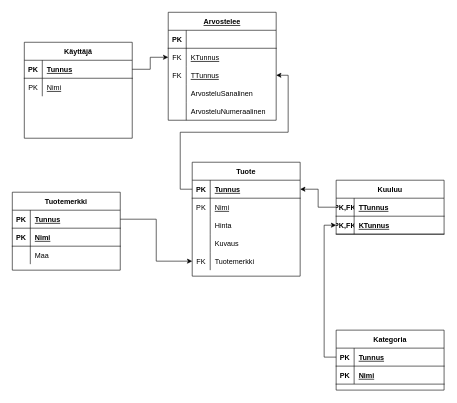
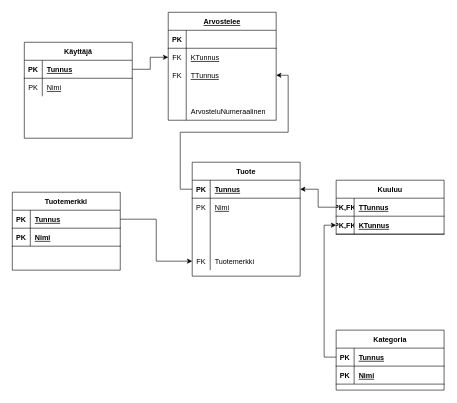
  <mxCell id="0" />
  <mxCell id="1" parent="0" />
  <mxCell id="2" value="Käyttäjä" style="shape=table;startSize=30;container=1;collapsible=1;childLayout=tableLayout;fixedRows=1;rowLines=0;fontStyle=1;align=center;resizeLast=1;" vertex="1" parent="1"><mxGeometry x="40" y="70" width="180" height="160" as="geometry" /></mxCell>
  <mxCell id="3" value="" style="shape=partialRectangle;collapsible=0;dropTarget=0;pointerEvents=0;fillColor=none;top=0;left=0;bottom=1;right=0;points=[[0,0.5],[1,0.5]];portConstraint=eastwest;" vertex="1" parent="2"><mxGeometry y="30" width="180" height="30" as="geometry" /></mxCell>
  <mxCell id="4" value="PK" style="shape=partialRectangle;connectable=0;fillColor=none;top=0;left=0;bottom=0;right=0;fontStyle=1;overflow=hidden;" vertex="1" parent="3"><mxGeometry width="30" height="30" as="geometry" /></mxCell>
  <mxCell id="5" value="Tunnus" style="shape=partialRectangle;connectable=0;fillColor=none;top=0;left=0;bottom=0;right=0;align=left;spacingLeft=6;fontStyle=5;overflow=hidden;" vertex="1" parent="3"><mxGeometry x="30" width="150" height="30" as="geometry" /></mxCell>
  <mxCell id="6" value="" style="shape=partialRectangle;collapsible=0;dropTarget=0;pointerEvents=0;fillColor=none;top=0;left=0;bottom=0;right=0;points=[[0,0.5],[1,0.5]];portConstraint=eastwest;" vertex="1" parent="2"><mxGeometry y="60" width="180" height="30" as="geometry" /></mxCell>
  <mxCell id="7" value="PK" style="shape=partialRectangle;connectable=0;fillColor=none;top=0;left=0;bottom=0;right=0;editable=1;overflow=hidden;" vertex="1" parent="6"><mxGeometry width="30" height="30" as="geometry" /></mxCell>
  <mxCell id="8" value="Nimi" style="shape=partialRectangle;connectable=0;fillColor=none;top=0;left=0;bottom=0;right=0;align=left;spacingLeft=6;overflow=hidden;fontStyle=4" vertex="1" parent="6"><mxGeometry x="30" width="150" height="30" as="geometry" /></mxCell>
  <mxCell id="9" value="" style="shape=partialRectangle;collapsible=0;dropTarget=0;pointerEvents=0;fillColor=none;top=0;left=0;bottom=0;right=0;points=[[0,0.5],[1,0.5]];portConstraint=eastwest;" vertex="1" parent="2"><mxGeometry y="90" width="180" height="30" as="geometry" /></mxCell>
  <mxCell id="10" value="" style="shape=partialRectangle;connectable=0;fillColor=none;top=0;left=0;bottom=0;right=0;editable=1;overflow=hidden;" vertex="1" parent="9"><mxGeometry width="30" height="30" as="geometry" /></mxCell>
  <mxCell id="11" value="" style="shape=partialRectangle;collapsible=0;dropTarget=0;pointerEvents=0;fillColor=none;top=0;left=0;bottom=0;right=0;points=[[0,0.5],[1,0.5]];portConstraint=eastwest;" vertex="1" parent="2"><mxGeometry y="120" width="180" height="30" as="geometry" /></mxCell>
  <mxCell id="12" value="" style="shape=partialRectangle;connectable=0;fillColor=none;top=0;left=0;bottom=0;right=0;editable=1;overflow=hidden;" vertex="1" parent="11"><mxGeometry width="30" height="30" as="geometry" /></mxCell>
  <mxCell id="13" value="Arvostelee" style="shape=table;startSize=30;container=1;collapsible=1;childLayout=tableLayout;fixedRows=1;rowLines=0;fontStyle=5;align=center;resizeLast=1;" vertex="1" parent="1"><mxGeometry x="280" y="20" width="180" height="180" as="geometry" /></mxCell>
  <mxCell id="14" value="" style="shape=partialRectangle;collapsible=0;dropTarget=0;pointerEvents=0;fillColor=none;top=0;left=0;bottom=1;right=0;points=[[0,0.5],[1,0.5]];portConstraint=eastwest;" vertex="1" parent="13"><mxGeometry y="30" width="180" height="30" as="geometry" /></mxCell>
  <mxCell id="15" value="PK" style="shape=partialRectangle;connectable=0;fillColor=none;top=0;left=0;bottom=0;right=0;fontStyle=1;overflow=hidden;" vertex="1" parent="14"><mxGeometry width="30" height="30" as="geometry" /></mxCell>
  <mxCell id="16" value="" style="shape=partialRectangle;collapsible=0;dropTarget=0;pointerEvents=0;fillColor=none;top=0;left=0;bottom=0;right=0;points=[[0,0.5],[1,0.5]];portConstraint=eastwest;" vertex="1" parent="13"><mxGeometry y="60" width="180" height="30" as="geometry" /></mxCell>
  <mxCell id="17" value="FK" style="shape=partialRectangle;connectable=0;fillColor=none;top=0;left=0;bottom=0;right=0;editable=1;overflow=hidden;" vertex="1" parent="16"><mxGeometry width="30" height="30" as="geometry" /></mxCell>
  <mxCell id="18" value="KTunnus" style="shape=partialRectangle;connectable=0;fillColor=none;top=0;left=0;bottom=0;right=0;align=left;spacingLeft=6;overflow=hidden;fontStyle=4" vertex="1" parent="16"><mxGeometry x="30" width="150" height="30" as="geometry" /></mxCell>
  <mxCell id="19" value="" style="shape=partialRectangle;collapsible=0;dropTarget=0;pointerEvents=0;fillColor=none;top=0;left=0;bottom=0;right=0;points=[[0,0.5],[1,0.5]];portConstraint=eastwest;" vertex="1" parent="13"><mxGeometry y="90" width="180" height="30" as="geometry" /></mxCell>
  <mxCell id="20" value="FK" style="shape=partialRectangle;connectable=0;fillColor=none;top=0;left=0;bottom=0;right=0;editable=1;overflow=hidden;" vertex="1" parent="19"><mxGeometry width="30" height="30" as="geometry" /></mxCell>
  <mxCell id="21" value="TTunnus" style="shape=partialRectangle;connectable=0;fillColor=none;top=0;left=0;bottom=0;right=0;align=left;spacingLeft=6;overflow=hidden;fontStyle=4" vertex="1" parent="19"><mxGeometry x="30" width="150" height="30" as="geometry" /></mxCell>
  <mxCell id="22" value="" style="shape=partialRectangle;collapsible=0;dropTarget=0;pointerEvents=0;fillColor=none;top=0;left=0;bottom=0;right=0;points=[[0,0.5],[1,0.5]];portConstraint=eastwest;" vertex="1" parent="13"><mxGeometry y="120" width="180" height="30" as="geometry" /></mxCell>
  <mxCell id="23" value="" style="shape=partialRectangle;connectable=0;fillColor=none;top=0;left=0;bottom=0;right=0;editable=1;overflow=hidden;" vertex="1" parent="22"><mxGeometry width="30" height="30" as="geometry" /></mxCell>
- <mxCell id="24" value="ArvosteluSanalinen" style="shape=partialRectangle;connectable=0;fillColor=none;top=0;left=0;bottom=0;right=0;align=left;spacingLeft=6;overflow=hidden;" vertex="1" parent="22"><mxGeometry x="30" width="150" height="30" as="geometry" /></mxCell>
  <mxCell id="25" value="" style="shape=partialRectangle;collapsible=0;dropTarget=0;pointerEvents=0;fillColor=none;top=0;left=0;bottom=0;right=0;points=[[0,0.5],[1,0.5]];portConstraint=eastwest;" vertex="1" parent="13"><mxGeometry y="150" width="180" height="30" as="geometry" /></mxCell>
  <mxCell id="26" value="" style="shape=partialRectangle;connectable=0;fillColor=none;top=0;left=0;bottom=0;right=0;editable=1;overflow=hidden;" vertex="1" parent="25"><mxGeometry width="30" height="30" as="geometry" /></mxCell>
  <mxCell id="27" value="ArvosteluNumeraalinen" style="shape=partialRectangle;connectable=0;fillColor=none;top=0;left=0;bottom=0;right=0;align=left;spacingLeft=6;overflow=hidden;" vertex="1" parent="25"><mxGeometry x="30" width="150" height="30" as="geometry" /></mxCell>
  <mxCell id="28" style="edgeStyle=orthogonalEdgeStyle;rounded=0;orthogonalLoop=1;jettySize=auto;html=1;exitX=1;exitY=0.5;exitDx=0;exitDy=0;entryX=0;entryY=0.5;entryDx=0;entryDy=0;" edge="1" parent="1" source="3" target="16"><mxGeometry relative="1" as="geometry" /></mxCell>
  <mxCell id="29" value="Tuote" style="shape=table;startSize=30;container=1;collapsible=1;childLayout=tableLayout;fixedRows=1;rowLines=0;fontStyle=1;align=center;resizeLast=1;" vertex="1" parent="1"><mxGeometry x="320" y="270" width="180" height="190" as="geometry" /></mxCell>
  <mxCell id="30" value="" style="shape=partialRectangle;collapsible=0;dropTarget=0;pointerEvents=0;fillColor=none;top=0;left=0;bottom=1;right=0;points=[[0,0.5],[1,0.5]];portConstraint=eastwest;" vertex="1" parent="29"><mxGeometry y="30" width="180" height="30" as="geometry" /></mxCell>
  <mxCell id="31" value="PK" style="shape=partialRectangle;connectable=0;fillColor=none;top=0;left=0;bottom=0;right=0;fontStyle=1;overflow=hidden;" vertex="1" parent="30"><mxGeometry width="30" height="30" as="geometry" /></mxCell>
  <mxCell id="32" value="Tunnus" style="shape=partialRectangle;connectable=0;fillColor=none;top=0;left=0;bottom=0;right=0;align=left;spacingLeft=6;fontStyle=5;overflow=hidden;" vertex="1" parent="30"><mxGeometry x="30" width="150" height="30" as="geometry" /></mxCell>
  <mxCell id="33" value="" style="shape=partialRectangle;collapsible=0;dropTarget=0;pointerEvents=0;fillColor=none;top=0;left=0;bottom=0;right=0;points=[[0,0.5],[1,0.5]];portConstraint=eastwest;" vertex="1" parent="29"><mxGeometry y="60" width="180" height="30" as="geometry" /></mxCell>
  <mxCell id="34" value="PK" style="shape=partialRectangle;connectable=0;fillColor=none;top=0;left=0;bottom=0;right=0;editable=1;overflow=hidden;" vertex="1" parent="33"><mxGeometry width="30" height="30" as="geometry" /></mxCell>
  <mxCell id="35" value="Nimi" style="shape=partialRectangle;connectable=0;fillColor=none;top=0;left=0;bottom=0;right=0;align=left;spacingLeft=6;overflow=hidden;fontStyle=4" vertex="1" parent="33"><mxGeometry x="30" width="150" height="30" as="geometry" /></mxCell>
  <mxCell id="36" value="" style="shape=partialRectangle;collapsible=0;dropTarget=0;pointerEvents=0;fillColor=none;top=0;left=0;bottom=0;right=0;points=[[0,0.5],[1,0.5]];portConstraint=eastwest;" vertex="1" parent="29"><mxGeometry y="90" width="180" height="30" as="geometry" /></mxCell>
  <mxCell id="37" value="" style="shape=partialRectangle;connectable=0;fillColor=none;top=0;left=0;bottom=0;right=0;editable=1;overflow=hidden;" vertex="1" parent="36"><mxGeometry width="30" height="30" as="geometry" /></mxCell>
- <mxCell id="38" value="Hinta" style="shape=partialRectangle;connectable=0;fillColor=none;top=0;left=0;bottom=0;right=0;align=left;spacingLeft=6;overflow=hidden;" vertex="1" parent="36"><mxGeometry x="30" width="150" height="30" as="geometry" /></mxCell>
  <mxCell id="39" value="" style="shape=partialRectangle;collapsible=0;dropTarget=0;pointerEvents=0;fillColor=none;top=0;left=0;bottom=0;right=0;points=[[0,0.5],[1,0.5]];portConstraint=eastwest;" vertex="1" parent="29"><mxGeometry y="120" width="180" height="30" as="geometry" /></mxCell>
  <mxCell id="40" value="" style="shape=partialRectangle;connectable=0;fillColor=none;top=0;left=0;bottom=0;right=0;editable=1;overflow=hidden;" vertex="1" parent="39"><mxGeometry width="30" height="30" as="geometry" /></mxCell>
- <mxCell id="41" value="Kuvaus" style="shape=partialRectangle;connectable=0;fillColor=none;top=0;left=0;bottom=0;right=0;align=left;spacingLeft=6;overflow=hidden;" vertex="1" parent="39"><mxGeometry x="30" width="150" height="30" as="geometry" /></mxCell>
  <mxCell id="42" value="" style="shape=partialRectangle;collapsible=0;dropTarget=0;pointerEvents=0;fillColor=none;top=0;left=0;bottom=0;right=0;points=[[0,0.5],[1,0.5]];portConstraint=eastwest;" vertex="1" parent="29"><mxGeometry y="150" width="180" height="30" as="geometry" /></mxCell>
  <mxCell id="43" value="FK" style="shape=partialRectangle;connectable=0;fillColor=none;top=0;left=0;bottom=0;right=0;editable=1;overflow=hidden;" vertex="1" parent="42"><mxGeometry width="30" height="30" as="geometry" /></mxCell>
  <mxCell id="44" value="Tuotemerkki" style="shape=partialRectangle;connectable=0;fillColor=none;top=0;left=0;bottom=0;right=0;align=left;spacingLeft=6;overflow=hidden;" vertex="1" parent="42"><mxGeometry x="30" width="150" height="30" as="geometry" /></mxCell>
  <mxCell id="45" style="edgeStyle=orthogonalEdgeStyle;rounded=0;orthogonalLoop=1;jettySize=auto;html=1;exitX=0;exitY=0.5;exitDx=0;exitDy=0;entryX=1;entryY=0.5;entryDx=0;entryDy=0;" edge="1" parent="1" source="30" target="19"><mxGeometry relative="1" as="geometry" /></mxCell>
  <mxCell id="46" value="Tuotemerkki" style="shape=table;startSize=30;container=1;collapsible=1;childLayout=tableLayout;fixedRows=1;rowLines=0;fontStyle=1;align=center;resizeLast=1;" vertex="1" parent="1"><mxGeometry x="20" y="320" width="180" height="130" as="geometry" /></mxCell>
  <mxCell id="47" value="" style="shape=partialRectangle;collapsible=0;dropTarget=0;pointerEvents=0;fillColor=none;top=0;left=0;bottom=1;right=0;points=[[0,0.5],[1,0.5]];portConstraint=eastwest;" vertex="1" parent="46"><mxGeometry y="30" width="180" height="30" as="geometry" /></mxCell>
  <mxCell id="48" value="PK" style="shape=partialRectangle;connectable=0;fillColor=none;top=0;left=0;bottom=0;right=0;fontStyle=1;overflow=hidden;" vertex="1" parent="47"><mxGeometry width="30" height="30" as="geometry" /></mxCell>
  <mxCell id="49" value="Tunnus" style="shape=partialRectangle;connectable=0;fillColor=none;top=0;left=0;bottom=0;right=0;align=left;spacingLeft=6;fontStyle=5;overflow=hidden;" vertex="1" parent="47"><mxGeometry x="30" width="150" height="30" as="geometry" /></mxCell>
  <mxCell id="50" value="" style="shape=partialRectangle;collapsible=0;dropTarget=0;pointerEvents=0;fillColor=none;top=0;left=0;bottom=1;right=0;points=[[0,0.5],[1,0.5]];portConstraint=eastwest;" vertex="1" parent="46"><mxGeometry y="60" width="180" height="30" as="geometry" /></mxCell>
  <mxCell id="51" value="PK" style="shape=partialRectangle;connectable=0;fillColor=none;top=0;left=0;bottom=0;right=0;fontStyle=1;overflow=hidden;" vertex="1" parent="50"><mxGeometry width="30" height="30" as="geometry" /></mxCell>
  <mxCell id="52" value="Nimi" style="shape=partialRectangle;connectable=0;fillColor=none;top=0;left=0;bottom=0;right=0;align=left;spacingLeft=6;fontStyle=5;overflow=hidden;" vertex="1" parent="50"><mxGeometry x="30" width="150" height="30" as="geometry" /></mxCell>
  <mxCell id="53" value="" style="shape=partialRectangle;collapsible=0;dropTarget=0;pointerEvents=0;fillColor=none;top=0;left=0;bottom=0;right=0;points=[[0,0.5],[1,0.5]];portConstraint=eastwest;" vertex="1" parent="46"><mxGeometry y="90" width="180" height="30" as="geometry" /></mxCell>
  <mxCell id="54" value="" style="shape=partialRectangle;connectable=0;fillColor=none;top=0;left=0;bottom=0;right=0;editable=1;overflow=hidden;" vertex="1" parent="53"><mxGeometry width="30" height="30" as="geometry" /></mxCell>
- <mxCell id="55" value="Maa" style="shape=partialRectangle;connectable=0;fillColor=none;top=0;left=0;bottom=0;right=0;align=left;spacingLeft=6;overflow=hidden;" vertex="1" parent="53"><mxGeometry x="30" width="150" height="30" as="geometry" /></mxCell>
  <mxCell id="56" style="edgeStyle=orthogonalEdgeStyle;rounded=0;orthogonalLoop=1;jettySize=auto;html=1;exitX=1;exitY=0.5;exitDx=0;exitDy=0;entryX=0;entryY=0.5;entryDx=0;entryDy=0;" edge="1" parent="1" source="47" target="42"><mxGeometry relative="1" as="geometry" /></mxCell>
  <mxCell id="57" value="Kuuluu" style="shape=table;startSize=30;container=1;collapsible=1;childLayout=tableLayout;fixedRows=1;rowLines=0;fontStyle=1;align=center;resizeLast=1;" vertex="1" parent="1"><mxGeometry x="560" y="300" width="180" height="90" as="geometry" /></mxCell>
  <mxCell id="58" value="" style="shape=partialRectangle;collapsible=0;dropTarget=0;pointerEvents=0;fillColor=none;top=0;left=0;bottom=1;right=0;points=[[0,0.5],[1,0.5]];portConstraint=eastwest;" vertex="1" parent="57"><mxGeometry y="30" width="180" height="30" as="geometry" /></mxCell>
  <mxCell id="59" value="PK,FK" style="shape=partialRectangle;connectable=0;fillColor=none;top=0;left=0;bottom=0;right=0;fontStyle=1;overflow=hidden;" vertex="1" parent="58"><mxGeometry width="30" height="30" as="geometry" /></mxCell>
  <mxCell id="60" value="TTunnus" style="shape=partialRectangle;connectable=0;fillColor=none;top=0;left=0;bottom=0;right=0;align=left;spacingLeft=6;fontStyle=5;overflow=hidden;" vertex="1" parent="58"><mxGeometry x="30" width="150" height="30" as="geometry" /></mxCell>
  <mxCell id="61" value="" style="shape=partialRectangle;collapsible=0;dropTarget=0;pointerEvents=0;fillColor=none;top=0;left=0;bottom=1;right=0;points=[[0,0.5],[1,0.5]];portConstraint=eastwest;" vertex="1" parent="57"><mxGeometry y="60" width="180" height="30" as="geometry" /></mxCell>
  <mxCell id="62" value="PK,FK" style="shape=partialRectangle;connectable=0;fillColor=none;top=0;left=0;bottom=0;right=0;fontStyle=1;overflow=hidden;" vertex="1" parent="61"><mxGeometry width="30" height="30" as="geometry" /></mxCell>
  <mxCell id="63" value="KTunnus" style="shape=partialRectangle;connectable=0;fillColor=none;top=0;left=0;bottom=0;right=0;align=left;spacingLeft=6;fontStyle=5;overflow=hidden;" vertex="1" parent="61"><mxGeometry x="30" width="150" height="30" as="geometry" /></mxCell>
  <mxCell id="64" style="edgeStyle=orthogonalEdgeStyle;rounded=0;orthogonalLoop=1;jettySize=auto;html=1;exitX=0;exitY=0.5;exitDx=0;exitDy=0;entryX=1;entryY=0.5;entryDx=0;entryDy=0;" edge="1" parent="1" source="58" target="30"><mxGeometry relative="1" as="geometry" /></mxCell>
  <mxCell id="65" value="Kategoria" style="shape=table;startSize=30;container=1;collapsible=1;childLayout=tableLayout;fixedRows=1;rowLines=0;fontStyle=1;align=center;resizeLast=1;" vertex="1" parent="1"><mxGeometry x="560" y="550" width="180" height="100" as="geometry" /></mxCell>
  <mxCell id="66" value="" style="shape=partialRectangle;collapsible=0;dropTarget=0;pointerEvents=0;fillColor=none;top=0;left=0;bottom=1;right=0;points=[[0,0.5],[1,0.5]];portConstraint=eastwest;" vertex="1" parent="65"><mxGeometry y="30" width="180" height="30" as="geometry" /></mxCell>
  <mxCell id="67" value="PK" style="shape=partialRectangle;connectable=0;fillColor=none;top=0;left=0;bottom=0;right=0;fontStyle=1;overflow=hidden;" vertex="1" parent="66"><mxGeometry width="30" height="30" as="geometry" /></mxCell>
  <mxCell id="68" value="Tunnus" style="shape=partialRectangle;connectable=0;fillColor=none;top=0;left=0;bottom=0;right=0;align=left;spacingLeft=6;fontStyle=5;overflow=hidden;" vertex="1" parent="66"><mxGeometry x="30" width="150" height="30" as="geometry" /></mxCell>
  <mxCell id="69" value="" style="shape=partialRectangle;collapsible=0;dropTarget=0;pointerEvents=0;fillColor=none;top=0;left=0;bottom=1;right=0;points=[[0,0.5],[1,0.5]];portConstraint=eastwest;" vertex="1" parent="65"><mxGeometry y="60" width="180" height="30" as="geometry" /></mxCell>
  <mxCell id="70" value="PK" style="shape=partialRectangle;connectable=0;fillColor=none;top=0;left=0;bottom=0;right=0;fontStyle=1;overflow=hidden;" vertex="1" parent="69"><mxGeometry width="30" height="30" as="geometry" /></mxCell>
  <mxCell id="71" value="Nimi" style="shape=partialRectangle;connectable=0;fillColor=none;top=0;left=0;bottom=0;right=0;align=left;spacingLeft=6;fontStyle=5;overflow=hidden;" vertex="1" parent="69"><mxGeometry x="30" width="150" height="30" as="geometry" /></mxCell>
  <mxCell id="72" style="edgeStyle=orthogonalEdgeStyle;rounded=0;orthogonalLoop=1;jettySize=auto;html=1;exitX=0;exitY=0.5;exitDx=0;exitDy=0;entryX=0;entryY=0.5;entryDx=0;entryDy=0;" edge="1" parent="1" source="66" target="61"><mxGeometry relative="1" as="geometry" /></mxCell>
